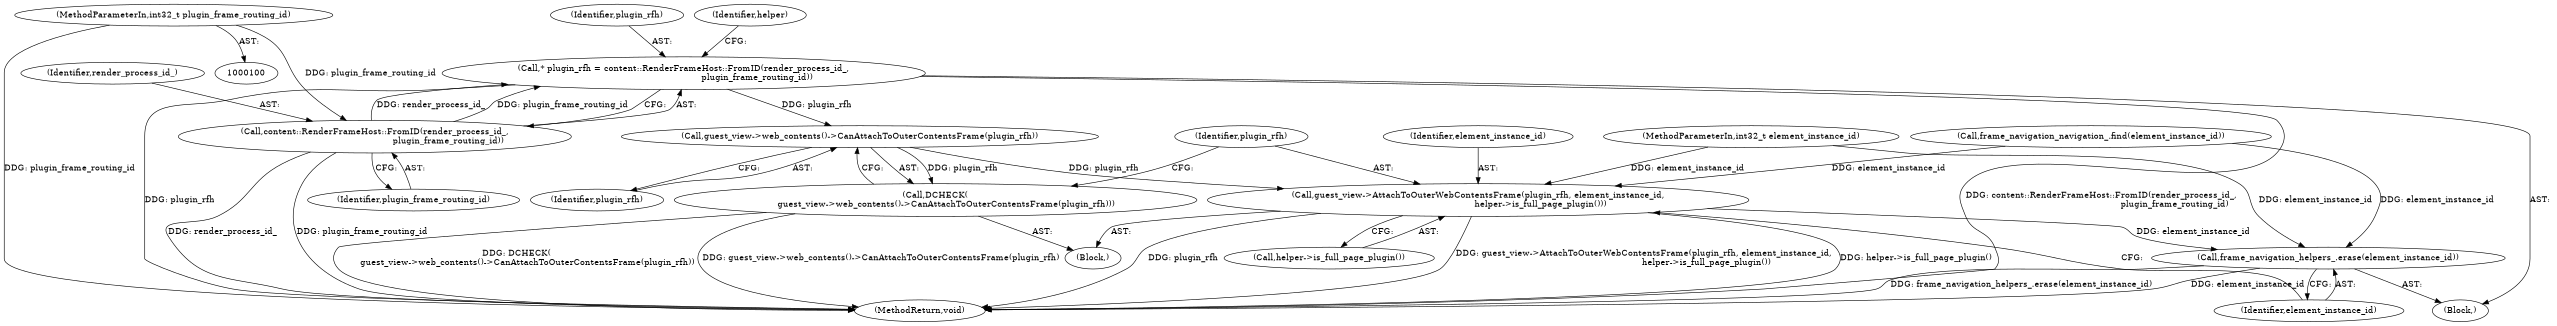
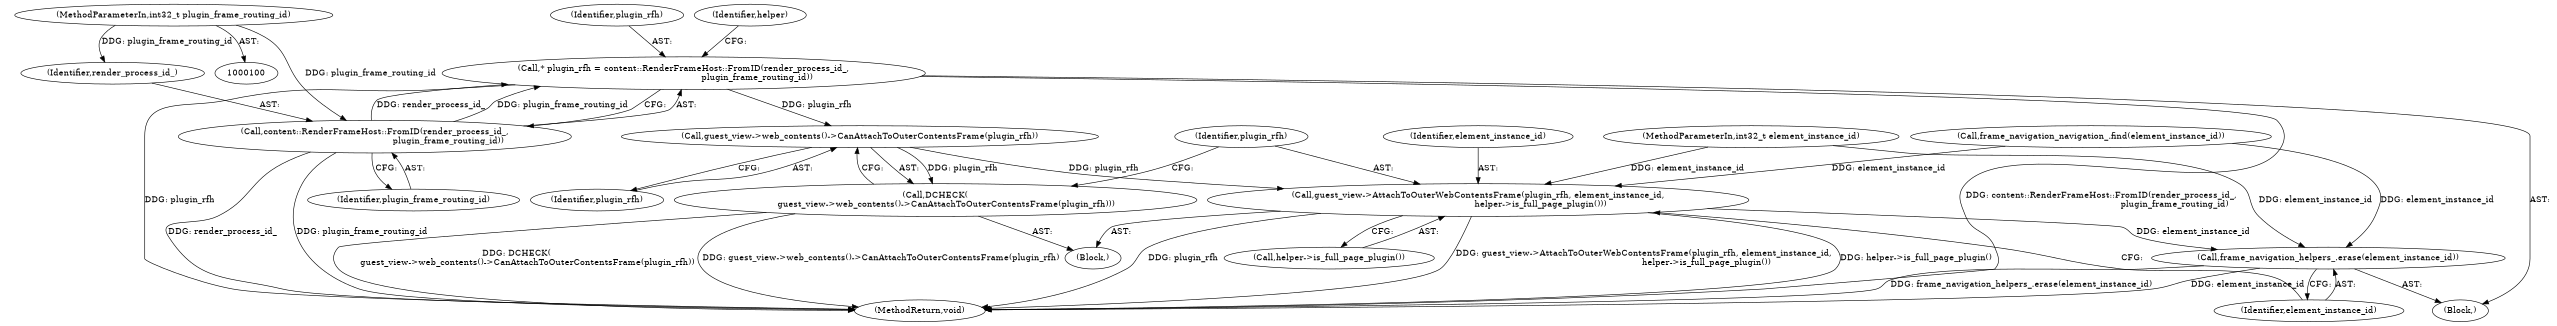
  digraph {
    n1 [label="(Call,guest_view->web_contents()->CanAttachToOuterContentsFrame(plugin_rfh))"]
    n2 [label="(Call,DCHECK(\n        guest_view->web_contents()->CanAttachToOuterContentsFrame(plugin_rfh)))"]
    n3 [label="(Call,guest_view->AttachToOuterWebContentsFrame(plugin_rfh, element_instance_id,\n                                              helper->is_full_page_plugin()))"]
    n4 [label="(Identifier,plugin_rfh)"]
    n5 [label="(MethodReturn,void)"]
    n6 [label="(Block,)"]
    n7 [label="(Call,frame_navigation_helpers_.erase(element_instance_id))"]
    n8 [label="(Call,helper->is_full_page_plugin())"]
    n9 [label="(Call,* plugin_rfh = content::RenderFrameHost::FromID(render_process_id_,\n                                                      plugin_frame_routing_id))"]
    n10 [label="(Call,content::RenderFrameHost::FromID(render_process_id_,\n                                                      plugin_frame_routing_id))"]
    n11 [label="(Block,)"]
    n12 [label="(Identifier,plugin_frame_routing_id)"]
    n13 [label="(MethodParameterIn,int32_t plugin_frame_routing_id)"]
    1000100
    n15 [label="(Identifier,element_instance_id)"]
    n16 [label="(MethodParameterIn,int32_t element_instance_id)"]
    n17 [label="(Identifier,element_instance_id)"]
    n18 [label="(Identifier,plugin_rfh)"]
    n19 [label="(Identifier,render_process_id_)"]
    n20 [label="(Identifier,plugin_rfh)"]
    n21 [label="(Identifier,helper)"]
    n22 [label="(Call,frame_navigation_navigation_.find(element_instance_id))"]
    n1 -> n2 [label="AST: "]
    n1 -> n2 [label="DDG: plugin_rfh"]
    n1 -> n3 [label="DDG: plugin_rfh"]
    n1 -> n4 [label="CFG: "]
    n2 -> n1 [label="CFG: "]
    n2 -> n5 [label="DDG: guest_view->web_contents()->CanAttachToOuterContentsFrame(plugin_rfh)"]
    n2 -> n5 [label="DDG: DCHECK(\n        guest_view->web_contents()->CanAttachToOuterContentsFrame(plugin_rfh))"]
    n2 -> n6 [label="AST: "]
    n3 -> n5 [label="DDG: helper->is_full_page_plugin()"]
    n3 -> n5 [label="DDG: plugin_rfh"]
    n3 -> n5 [label="DDG: guest_view->AttachToOuterWebContentsFrame(plugin_rfh, element_instance_id,\n                                              helper->is_full_page_plugin())"]
    n3 -> n6 [label="AST: "]
    n3 -> n7 [label="DDG: element_instance_id"]
    n3 -> n8 [label="CFG: "]
    n4 -> n1 [label="AST: "]
    n7 -> n5 [label="DDG: frame_navigation_helpers_.erase(element_instance_id)"]
    n7 -> n5 [label="DDG: element_instance_id"]
    n7 -> n11 [label="AST: "]
    n7 -> n15 [label="CFG: "]
    n8 -> n3 [label="AST: "]
    n9 -> n1 [label="DDG: plugin_rfh"]
    n9 -> n5 [label="DDG: plugin_rfh"]
    n9 -> n5 [label="DDG: content::RenderFrameHost::FromID(render_process_id_,\n                                                      plugin_frame_routing_id)"]
    n9 -> n10 [label="CFG: "]
    n9 -> n11 [label="AST: "]
    n10 -> n5 [label="DDG: render_process_id_"]
    n10 -> n5 [label="DDG: plugin_frame_routing_id"]
    n10 -> n9 [label="AST: "]
    n10 -> n9 [label="DDG: render_process_id_"]
    n10 -> n9 [label="DDG: plugin_frame_routing_id"]
    n10 -> n12 [label="CFG: "]
    n12 -> n10 [label="AST: "]
-   n13 -> n5 [label="DDG: plugin_frame_routing_id"]
+   n13 -> n19 [label="DDG: plugin_frame_routing_id"]
    n13 -> n10 [label="DDG: plugin_frame_routing_id"]
    n13 -> 1000100 [label="AST: "]
    n15 -> n3 [label="CFG: "]
    n15 -> n7 [label="AST: "]
    n16 -> n3 [label="DDG: element_instance_id"]
    n16 -> n7 [label="DDG: element_instance_id"]
    n17 -> n3 [label="AST: "]
    n18 -> n9 [label="AST: "]
    n19 -> n10 [label="AST: "]
    n20 -> n2 [label="CFG: "]
    n20 -> n3 [label="AST: "]
    n21 -> n9 [label="CFG: "]
    n22 -> n3 [label="DDG: element_instance_id"]
    n22 -> n7 [label="DDG: element_instance_id"]
  }
